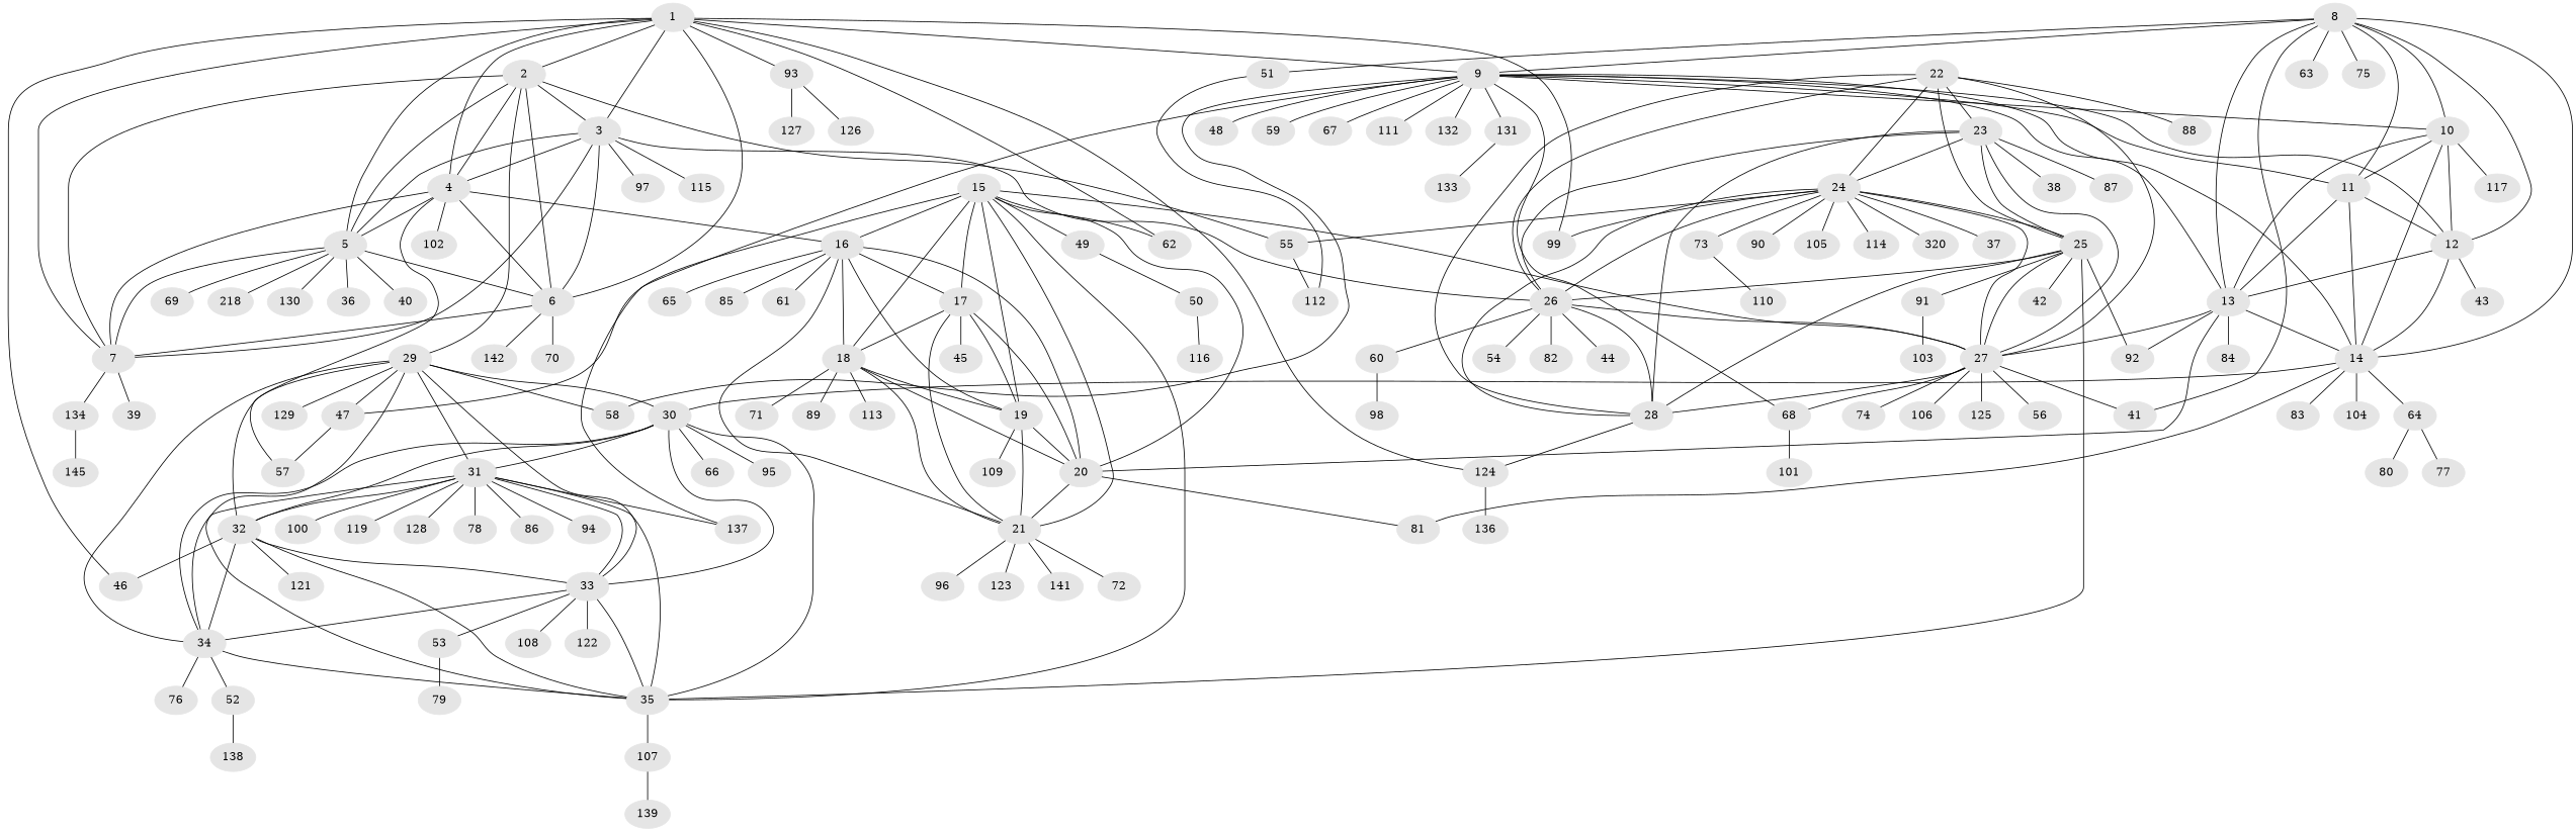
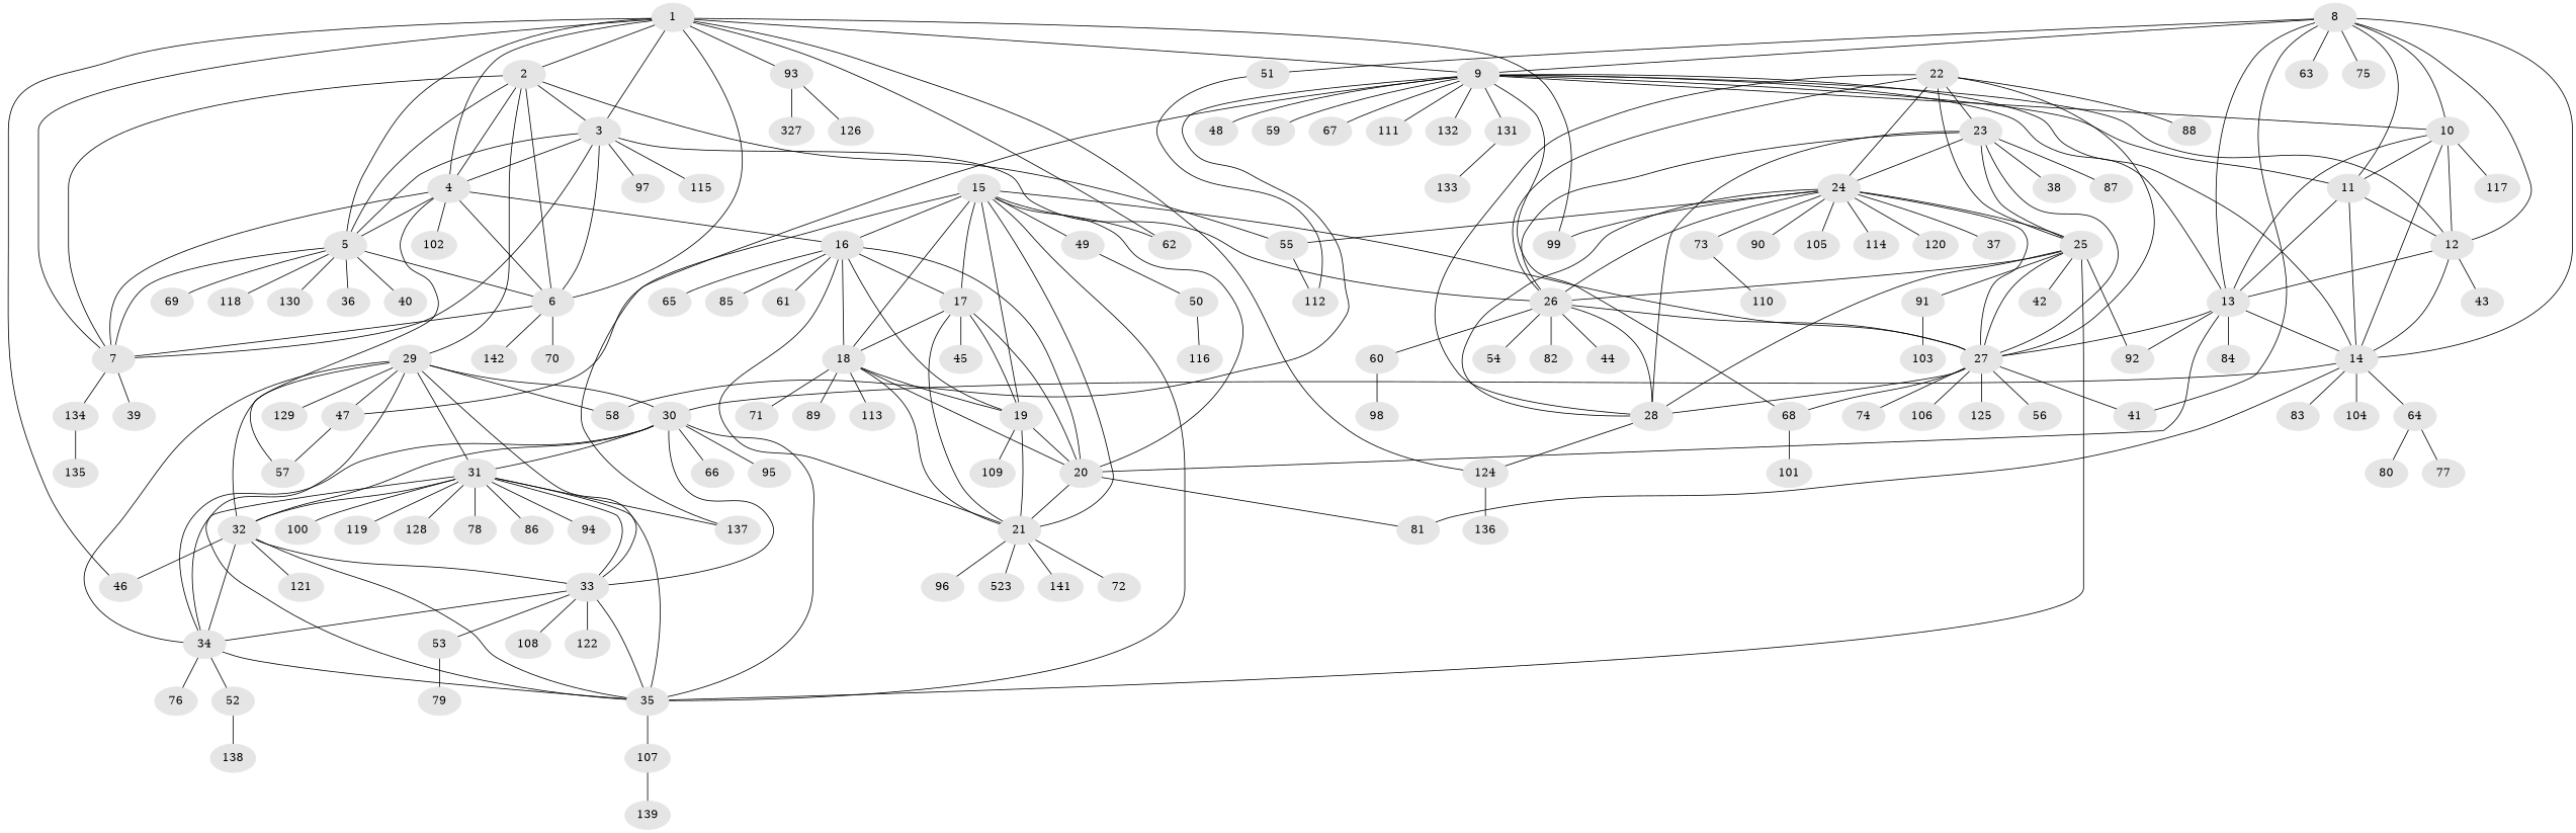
  graph {
    node [color=gray90 style=filled]
    1
    2
    3
    4
    5
    6
    7
    9
    46
    62
    93
    99
    124
    29
    55
    26
    97
    115
    16
    57
    102
    36
    40
    69
-   118 [label=218]
+   118
    130
    70
    142
    39
    134
    10
    11
    12
    13
    14
    48
    58
    59
    67
    68
    111
    131
    132
    137
    126
-   127
+   127 [label=327]
    136
    30
    35
    47
    31
    32
    33
    34
    129
    112
    27
    28
    44
    54
    60
    82
    20
    17
    18
    19
    21
    61
    65
    85
-   135 [label=145]
+   135
    8
    41
    51
    63
    75
    117
    43
    84
    92
    64
    81
    83
    104
    101
    133
    56
    74
    106
    125
    66
    95
    77
    80
    15
    49
    45
    71
    89
    113
    109
    72
    96
-   123
+   123 [label=523]
    141
    107
    50
    22
    23
    24
    25
    88
    38
    87
    37
    73
    90
    105
    114
-   120 [label=320]
+   120
    42
    91
    110
    103
    98
    78
    86
    94
    100
    119
    128
    121
    53
    108
    122
    52
    76
    79
    138
    139
    116
    1 -- 2
    1 -- 3
    1 -- 4
    1 -- 5
    1 -- 6
    1 -- 7
    1 -- 9
    1 -- 46
    1 -- 62
    1 -- 93
    1 -- 99
    1 -- 124
    2 -- 3
    2 -- 4
    2 -- 5
    2 -- 6
    2 -- 7
    2 -- 29
    2 -- 55
    3 -- 4
    3 -- 5
    3 -- 6
    3 -- 7
    3 -- 26
    3 -- 97
    3 -- 115
    4 -- 5
    4 -- 6
    4 -- 7
    4 -- 16
    4 -- 57
    4 -- 102
    5 -- 6
    5 -- 7
    5 -- 36
    5 -- 40
    5 -- 69
    5 -- 118
    5 -- 130
    6 -- 7
    6 -- 70
    6 -- 142
    7 -- 39
    7 -- 134
    9 -- 10
    9 -- 11
    9 -- 12
    9 -- 13
    9 -- 14
    9 -- 48
    9 -- 58
    9 -- 59
    9 -- 67
    9 -- 68
    9 -- 111
    9 -- 131
    9 -- 132
    9 -- 137
    93 -- 126
    93 -- 127
    124 -- 136
    29 -- 58
    29 -- 30
    29 -- 35
    29 -- 47
    29 -- 31
    29 -- 32
    29 -- 33
    29 -- 34
    29 -- 129
    55 -- 112
    26 -- 27
    26 -- 28
    26 -- 44
    26 -- 54
    26 -- 60
    26 -- 82
    16 -- 20
    16 -- 17
    16 -- 18
    16 -- 19
    16 -- 21
    16 -- 61
    16 -- 65
    16 -- 85
    134 -- 135
    10 -- 11
    10 -- 12
    10 -- 13
    10 -- 14
    10 -- 117
    11 -- 12
    11 -- 13
    11 -- 14
    12 -- 13
    12 -- 14
    12 -- 43
    13 -- 14
    13 -- 27
    13 -- 20
    13 -- 84
    13 -- 92
    14 -- 30
    14 -- 64
    14 -- 81
    14 -- 83
    14 -- 104
    68 -- 101
    131 -- 133
    30 -- 35
    30 -- 31
    30 -- 32
    30 -- 33
    30 -- 34
    30 -- 66
    30 -- 95
    35 -- 107
    47 -- 57
    31 -- 137
    31 -- 35
    31 -- 32
    31 -- 33
    31 -- 34
    31 -- 78
    31 -- 86
    31 -- 94
    31 -- 100
    31 -- 119
    31 -- 128
    32 -- 46
    32 -- 35
    32 -- 33
    32 -- 34
    32 -- 121
    33 -- 35
    33 -- 34
    33 -- 53
    33 -- 108
    33 -- 122
    34 -- 35
    34 -- 52
    34 -- 76
    27 -- 68
    27 -- 28
    27 -- 41
    27 -- 56
    27 -- 74
    27 -- 106
    27 -- 125
    28 -- 124
    60 -- 98
    20 -- 21
    20 -- 81
    17 -- 20
    17 -- 18
    17 -- 19
    17 -- 21
    17 -- 45
    18 -- 20
    18 -- 19
    18 -- 21
    18 -- 71
    18 -- 89
    18 -- 113
    19 -- 20
    19 -- 21
    19 -- 109
    21 -- 72
    21 -- 96
    21 -- 123
    21 -- 141
    8 -- 9
    8 -- 10
    8 -- 11
    8 -- 12
    8 -- 13
    8 -- 14
    8 -- 41
    8 -- 51
    8 -- 63
    8 -- 75
    51 -- 112
    64 -- 77
    64 -- 80
    15 -- 62
    15 -- 16
    15 -- 35
    15 -- 47
    15 -- 27
    15 -- 20
    15 -- 17
    15 -- 18
    15 -- 19
    15 -- 21
    15 -- 49
    49 -- 50
    107 -- 139
    50 -- 116
    22 -- 26
    22 -- 27
    22 -- 28
    22 -- 23
    22 -- 24
    22 -- 25
    22 -- 88
    23 -- 26
    23 -- 27
    23 -- 28
    23 -- 24
    23 -- 25
    23 -- 38
    23 -- 87
    24 -- 99
    24 -- 55
    24 -- 26
    24 -- 27
    24 -- 28
    24 -- 25
    24 -- 37
    24 -- 73
    24 -- 90
    24 -- 105
    24 -- 114
    24 -- 120
    25 -- 26
    25 -- 35
    25 -- 27
    25 -- 28
    25 -- 92
    25 -- 42
    25 -- 91
    73 -- 110
    91 -- 103
    53 -- 79
    52 -- 138
  }
